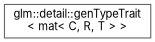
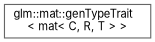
  digraph {
    rankdir=LR
    fontname=Inter
-   n1 [color=grey40 fillcolor=white fontname=Inter fontsize=10 height=0.2 label="glm::detail::genTypeTrait\l\< mat\< C, R, T \> \>" shape=box style=filled width=0.4]
+   n1 [color=grey40 fillcolor=white fontname=Inter fontsize=10 height=0.2 label="glm::mat::genTypeTrait\l\< mat\< C, R, T \> \>" shape=box style=filled width=0.4]
  }
